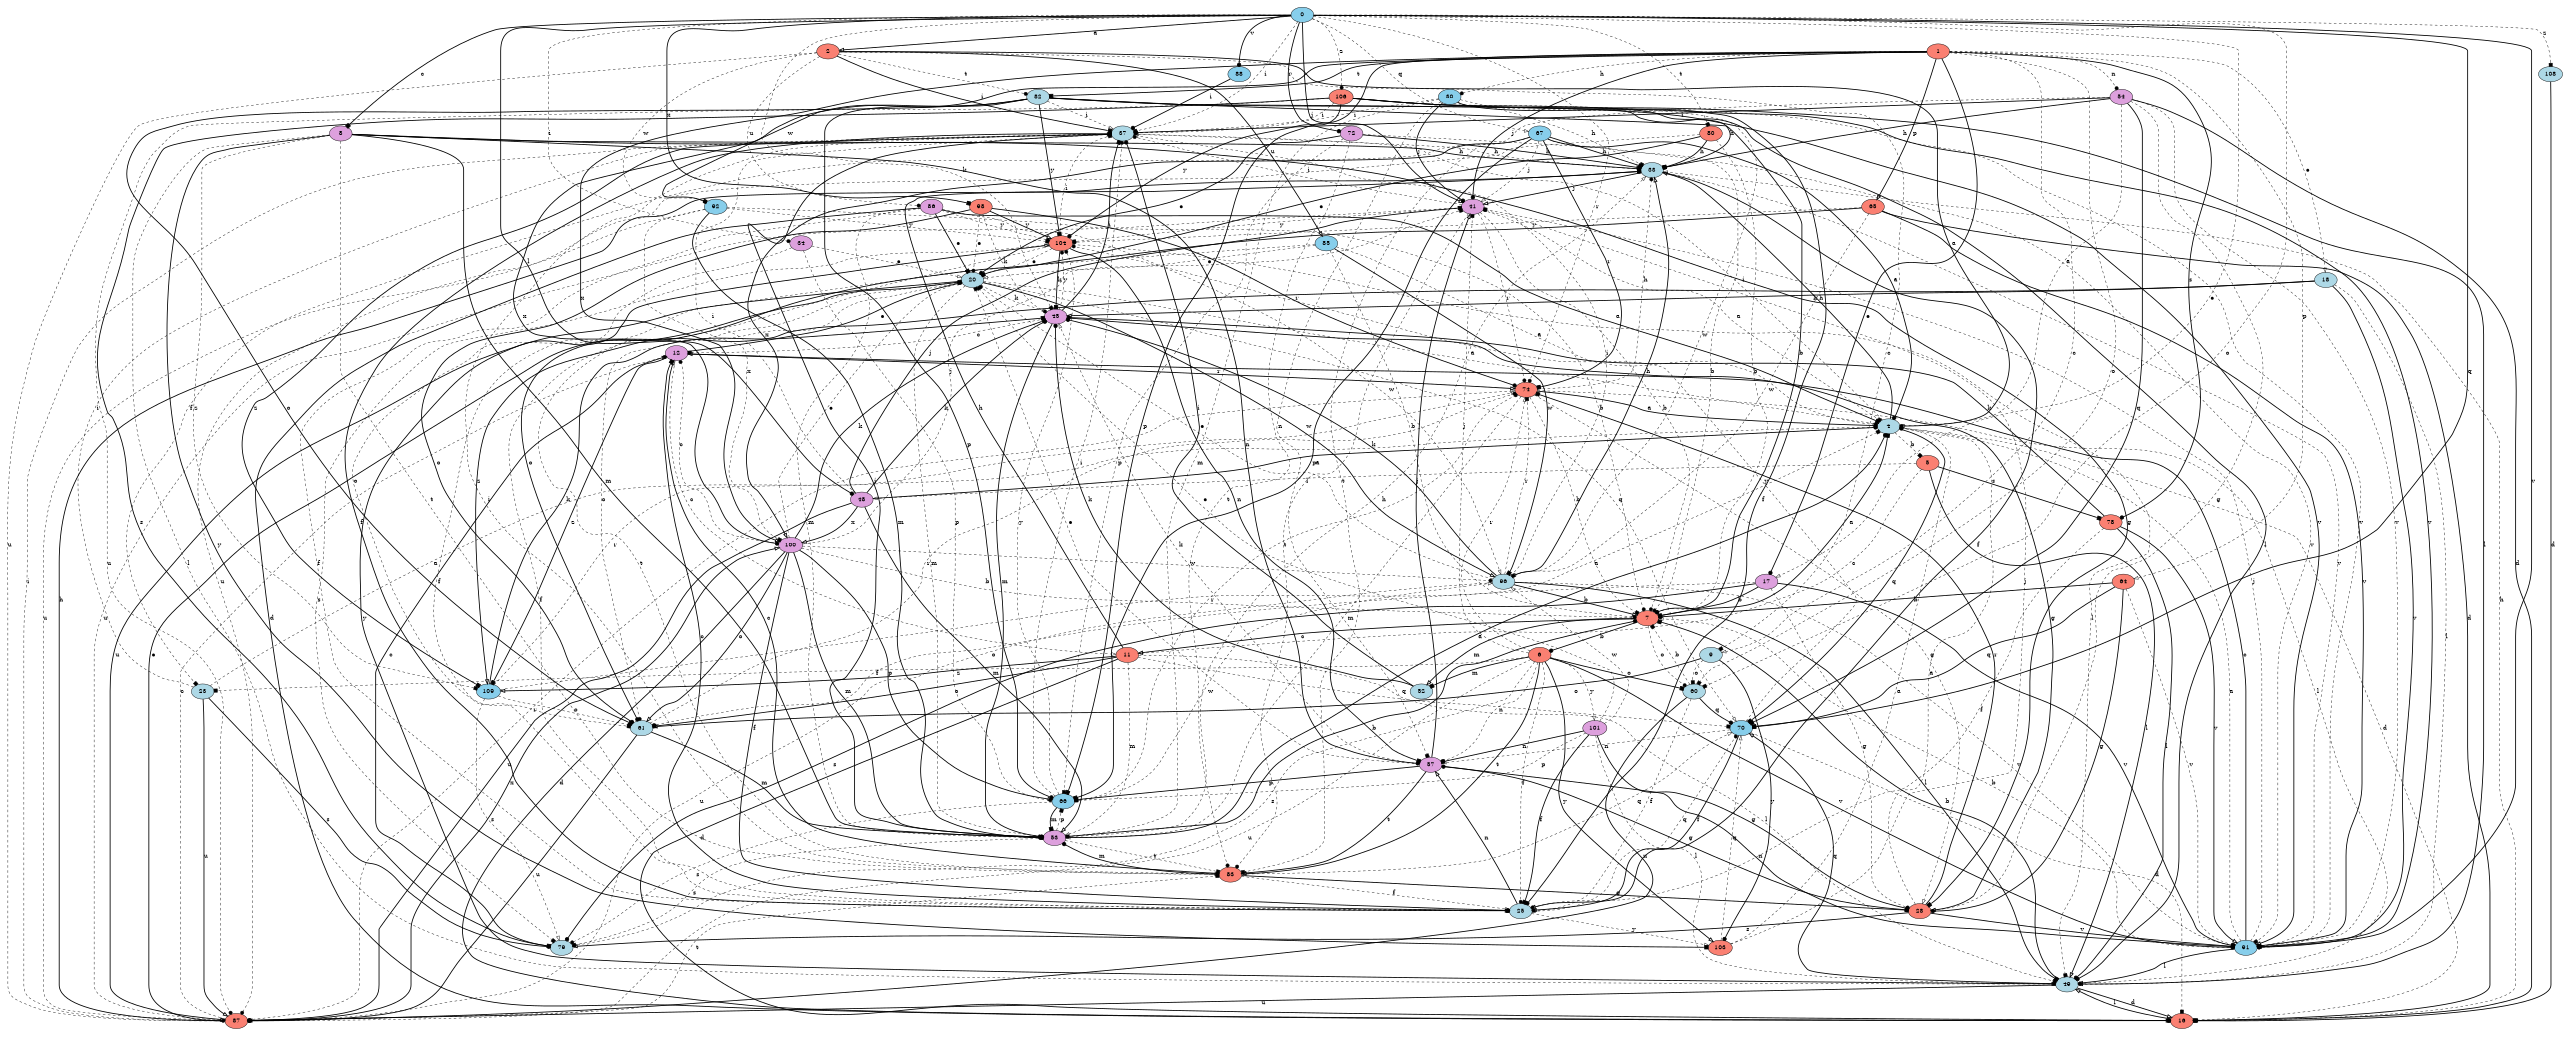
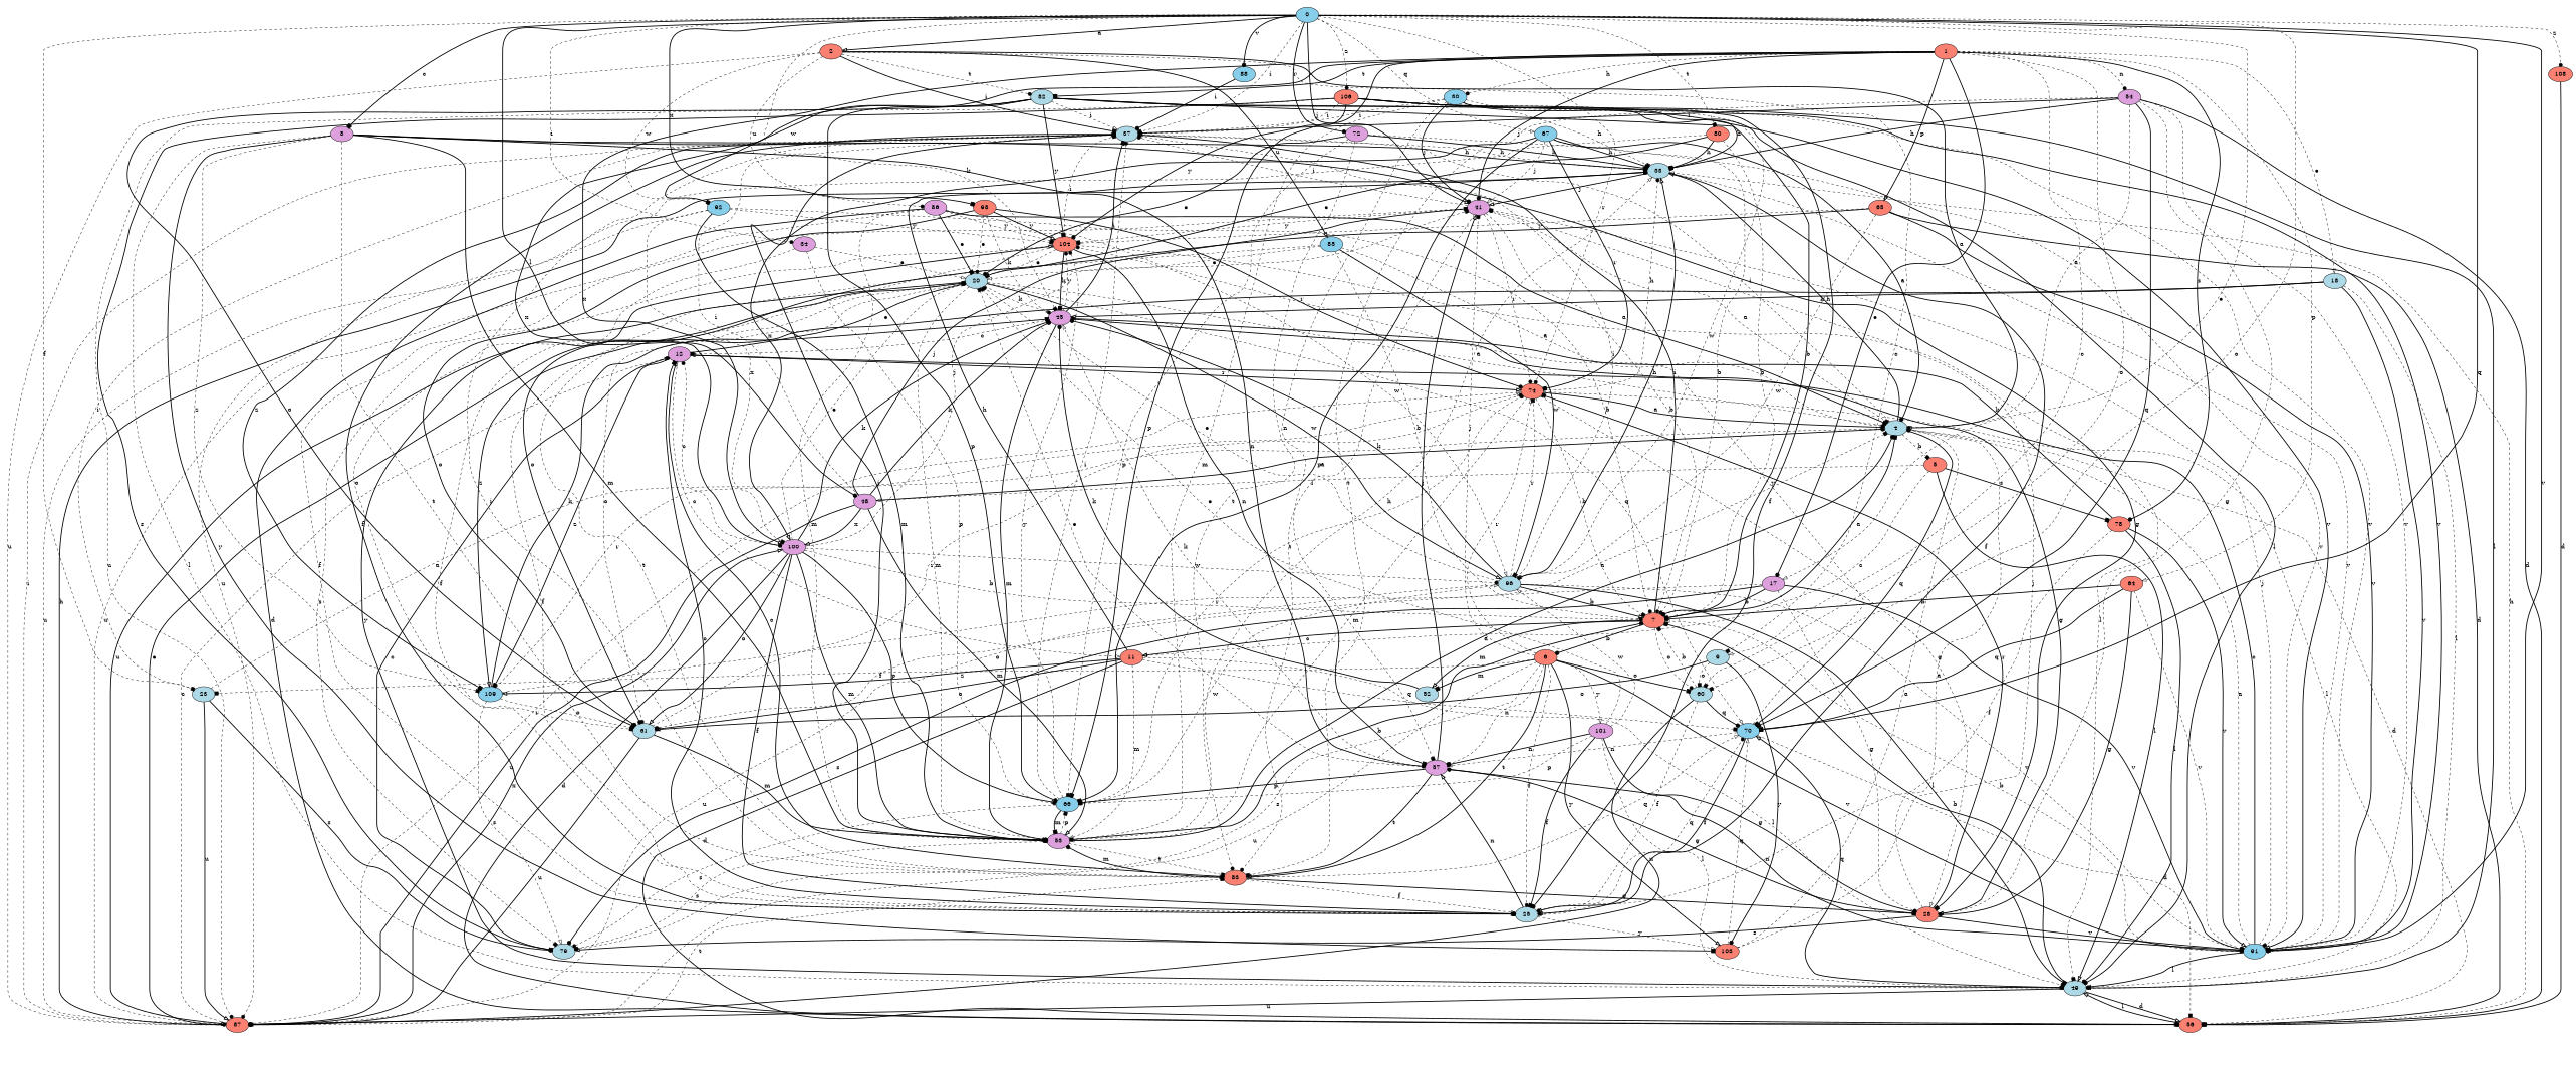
  strict digraph {
    node [fillcolor=salmon style=filled]
    edge [arrowhead=dot style=dashed]
    0 [fillcolor=skyblue]
    2
    8 [fillcolor=plum]
    17 [fillcolor=plum]
    23 [fillcolor=lightblue]
    34 [fillcolor=plum]
    37 [fillcolor=lightblue]
    41 [fillcolor=plum]
    45 [fillcolor=plum]
    48 [fillcolor=plum]
    60 [fillcolor=lightblue]
    67 [fillcolor=skyblue]
    70 [fillcolor=skyblue]
    72 [fillcolor=plum]
    74
    80
    88 [fillcolor=skyblue]
    91 [fillcolor=skyblue]
    98
    106
-   108 [fillcolor=lightblue]
+   108
    9 [fillcolor=lightblue]
    82 [fillcolor=lightblue]
    92 [fillcolor=skyblue]
    4 [fillcolor=lightblue]
    85 [fillcolor=skyblue]
    86 [fillcolor=plum]
    87
    33 [fillcolor=lightblue]
    49 [fillcolor=lightblue]
    57 [fillcolor=plum]
    83
    103
    28
    53 [fillcolor=plum]
    109 [fillcolor=skyblue]
    79 [fillcolor=lightblue]
    7
    61 [fillcolor=lightblue]
    66 [fillcolor=skyblue]
    20 [fillcolor=lightblue]
    25 [fillcolor=lightblue]
    104
    12 [fillcolor=plum]
    100 [fillcolor=plum]
-   16
+   16 [label=56]
    96 [fillcolor=lightblue]
    1
    18 [fillcolor=lightblue]
    30 [fillcolor=skyblue]
    54 [fillcolor=plum]
    64
    65
    78
    5
    11
    6
    52 [fillcolor=lightblue]
    101 [fillcolor=plum]
    0 -> 2 [arrowhead=onormal label=a style=bold]
    0 -> 8 [arrowhead=box label=c style=bold]
    0 -> 17 [arrowhead=onormal label=e]
-   67 -> 23 [arrowhead=box label=f]
+   0 -> 23 [arrowhead=box label=f]
    0 -> 34 [label=i]
    0 -> 37 [arrowhead=box label=i]
    0 -> 41 [arrowhead=onormal label=j style=bold]
    0 -> 45 [arrowhead=box label=k]
    0 -> 48 [label=l style=bold]
    0 -> 60 [arrowhead=box label=o]
    0 -> 67 [arrowhead=onormal label=q]
    0 -> 70 [arrowhead=box label=q style=bold]
    0 -> 72 [label=r style=bold]
    0 -> 74 [label=r]
    0 -> 80 [arrowhead=box label=t]
    0 -> 88 [label=v style=bold]
    0 -> 91 [arrowhead=onormal label=v style=bold]
    0 -> 98 [arrowhead=box label=x style=bold]
    0 -> 106 [label=z]
-   0 -> 108 [arrowhead=box label=z]
+   0 -> 108 [label=z]
    2 -> 37 [arrowhead=box label=i style=bold]
    2 -> 9 [arrowhead=box label=c]
    2 -> 82 [label=t]
    2 -> 92 [arrowhead=box label=w]
    2 -> 4 [arrowhead=onormal label=a style=bold]
    2 -> 85 [arrowhead=onormal label=u style=bold]
    2 -> 86 [label=u]
    2 -> 87 [label=u]
    8 -> 33 [arrowhead=box label=h style=bold]
    8 -> 49 [arrowhead=onormal label=l]
    8 -> 57 [label=n style=bold]
    8 -> 83 [arrowhead=box label=t]
    8 -> 103 [arrowhead=box label=y style=bold]
    8 -> 28 [arrowhead=box label=g style=bold]
    8 -> 53 [arrowhead=onormal label=m style=bold]
    8 -> 109 [arrowhead=box label=z]
    17 -> 91 [arrowhead=box label=v style=bold]
    17 -> 28 [label=g]
    17 -> 79 [label=s style=bold]
    17 -> 7 [arrowhead=box label=b style=bold]
    17 -> 61 [label=o]
    23 -> 37 [arrowhead=box label=i]
    23 -> 4 [label=a]
    23 -> 87 [arrowhead=onormal label=u style=bold]
    23 -> 79 [label=s style=bold]
    34 -> 61 [arrowhead=box label=o]
    34 -> 66 [label=p]
    34 -> 20 [arrowhead=onormal label=e]
    37 -> 33 [label=h]
    37 -> 109 [arrowhead=box label=z style=bold]
    37 -> 25 [arrowhead=onormal label=f style=bold]
    41 -> 37 [label=i]
    41 -> 74 [label=r]
    41 -> 4 [arrowhead=box label=a]
    41 -> 87 [arrowhead=onormal label=u]
    41 -> 83 [label=t]
    41 -> 7 [label=b]
    41 -> 104 [arrowhead=box label=y]
    45 -> 37 [arrowhead=box label=i style=bold]
    45 -> 28 [arrowhead=onormal label=g style=bold]
    45 -> 53 [arrowhead=onormal label=m style=bold]
    45 -> 104 [label=y]
    45 -> 12 [arrowhead=box label=c]
    48 -> 37 [label=i]
    48 -> 41 [arrowhead=box label=j style=bold]
    48 -> 45 [label=k style=bold]
    48 -> 4 [label=a style=bold]
    48 -> 87 [arrowhead=onormal label=u style=bold]
    48 -> 53 [arrowhead=onormal label=m style=bold]
    48 -> 100 [arrowhead=onormal label=x style=bold]
    60 -> 70 [label=q style=bold]
    60 -> 87 [label=u style=bold]
    60 -> 7 [arrowhead=box label=b]
    60 -> 25 [arrowhead=box label=f]
    67 -> 41 [arrowhead=onormal label=j]
    67 -> 74 [arrowhead=box label=r style=bold]
    67 -> 4 [label=a style=bold]
    67 -> 33 [arrowhead=box label=h style=bold]
    67 -> 7 [label=b]
    67 -> 66 [arrowhead=box label=p style=bold]
    67 -> 100 [arrowhead=onormal label=x style=bold]
    70 -> 57 [arrowhead=onormal label=n]
    70 -> 25 [arrowhead=onormal label=f style=bold]
    70 -> 104 [label=y]
    70 -> 16 [arrowhead=box label=d]
    72 -> 91 [arrowhead=box label=v]
    72 -> 33 [arrowhead=onormal label=h style=bold]
    72 -> 83 [label=t]
    72 -> 66 [arrowhead=box label=p]
    72 -> 20 [label=e style=bold]
    74 -> 4 [label=a style=bold]
    74 -> 33 [label=h]
    74 -> 49 [label=l]
    74 -> 28 [arrowhead=onormal label=g]
    74 -> 53 [arrowhead=onormal label=m]
    74 -> 7 [arrowhead=box label=b]
    80 -> 87 [label=u]
    80 -> 33 [arrowhead=box label=h style=bold]
    80 -> 7 [label=b]
    80 -> 20 [arrowhead=box label=e style=bold]
    88 -> 37 [label=i style=bold]
    91 -> 41 [arrowhead=box label=j]
    91 -> 4 [label=a]
    91 -> 49 [arrowhead=onormal label=l style=bold]
    91 -> 57 [label=n style=bold]
    91 -> 7 [arrowhead=onormal label=b]
    91 -> 12 [arrowhead=onormal label=c style=bold]
    98 -> 45 [arrowhead=onormal label=k]
    98 -> 74 [label=r style=bold]
    98 -> 61 [label=o style=bold]
    98 -> 20 [label=e]
    98 -> 104 [arrowhead=onormal label=y style=bold]
    106 -> 37 [arrowhead=box label=i]
    106 -> 91 [label=v style=bold]
    106 -> 87 [label=u]
    106 -> 33 [label=h style=bold]
    106 -> 49 [arrowhead=onormal label=l style=bold]
    106 -> 79 [arrowhead=box label=s style=bold]
    106 -> 104 [label=y style=bold]
    106 -> 96 [arrowhead=box label=w]
    108 -> 16 [arrowhead=box label=d style=bold]
    9 -> 60 [arrowhead=box label=o]
    9 -> 103 [label=y style=bold]
    9 -> 61 [arrowhead=onormal label=o style=bold]
    82 -> 37 [arrowhead=onormal label=i]
    82 -> 91 [arrowhead=onormal label=v style=bold]
    82 -> 49 [label=l style=bold]
    82 -> 7 [label=b style=bold]
    82 -> 61 [arrowhead=box label=o style=bold]
    82 -> 66 [label=p style=bold]
    82 -> 104 [arrowhead=box label=y style=bold]
    82 -> 100 [label=x style=bold]
    92 -> 87 [arrowhead=onormal label=u]
    92 -> 53 [arrowhead=box label=m style=bold]
    92 -> 7 [label=b]
    92 -> 104 [arrowhead=box label=y]
    92 -> 100 [arrowhead=box label=x]
    4 -> 37 [arrowhead=onormal label=i]
    4 -> 70 [arrowhead=box label=q style=bold]
    4 -> 33 [arrowhead=onormal label=h style=bold]
    4 -> 16 [arrowhead=box label=d]
    4 -> 5 [arrowhead=box label=b]
    85 -> 4 [arrowhead=onormal label=a]
    85 -> 7 [label=b]
    85 -> 20 [arrowhead=onormal label=e]
    85 -> 25 [arrowhead=box label=f]
    85 -> 96 [arrowhead=box label=w style=bold]
    86 -> 4 [arrowhead=box label=a style=bold]
    86 -> 53 [arrowhead=box label=m]
    86 -> 20 [arrowhead=box label=e style=bold]
    86 -> 25 [arrowhead=box label=f]
    86 -> 104 [label=y]
    86 -> 16 [arrowhead=onormal label=d style=bold]
    86 -> 96 [arrowhead=onormal label=w]
    87 -> 37 [label=i]
    87 -> 74 [arrowhead=onormal label=r]
    87 -> 33 [label=h style=bold]
    87 -> 83 [arrowhead=box label=t]
    87 -> 20 [arrowhead=box label=e style=bold]
    87 -> 12 [label=c]
    87 -> 100 [arrowhead=onormal label=x style=bold]
    33 -> 41 [arrowhead=onormal label=j style=bold]
    33 -> 91 [arrowhead=onormal label=v]
    33 -> 25 [arrowhead=onormal label=f style=bold]
    49 -> 70 [arrowhead=onormal label=q style=bold]
    49 -> 87 [label=u style=bold]
    49 -> 7 [arrowhead=box label=b style=bold]
    49 -> 104 [arrowhead=onormal label=y style=bold]
    49 -> 16 [arrowhead=onormal label=d style=bold]
    57 -> 41 [arrowhead=onormal label=j style=bold]
    57 -> 45 [arrowhead=onormal label=k]
    57 -> 83 [arrowhead=onormal label=t style=bold]
    57 -> 28 [arrowhead=box label=g style=bold]
    57 -> 66 [arrowhead=box label=p style=bold]
    57 -> 20 [arrowhead=box label=e]
    83 -> 37 [arrowhead=onormal label=i]
    83 -> 70 [arrowhead=onormal label=q]
    83 -> 28 [label=g style=bold]
    83 -> 53 [label=m style=bold]
    83 -> 25 [arrowhead=onormal label=f]
    83 -> 12 [arrowhead=onormal label=c style=bold]
    103 -> 41 [label=j]
    103 -> 70 [arrowhead=onormal label=q]
    103 -> 4 [label=a]
    28 -> 74 [arrowhead=box label=r style=bold]
    28 -> 91 [arrowhead=box label=v style=bold]
    28 -> 4 [label=a]
    28 -> 79 [arrowhead=onormal label=s style=bold]
    53 -> 37 [arrowhead=box label=i style=bold]
    53 -> 4 [label=a style=bold]
    53 -> 33 [arrowhead=onormal label=h]
    53 -> 83 [arrowhead=box label=t]
    53 -> 79 [arrowhead=box label=s]
    53 -> 7 [label=b style=bold]
    53 -> 66 [arrowhead=box label=p]
    109 -> 45 [arrowhead=box label=k style=bold]
    109 -> 74 [arrowhead=onormal label=r]
    109 -> 4 [arrowhead=box label=a]
    109 -> 79 [arrowhead=onormal label=s]
    109 -> 61 [arrowhead=box label=o]
    79 -> 12 [arrowhead=onormal label=c style=bold]
    7 -> 60 [label=o]
    7 -> 4 [arrowhead=box label=a style=bold]
    7 -> 11 [arrowhead=onormal label=c style=bold]
    7 -> 6 [label=b style=bold]
    7 -> 52 [arrowhead=onormal label=m style=bold]
    61 -> 74 [label=r]
    61 -> 87 [label=u style=bold]
    61 -> 53 [arrowhead=box label=m style=bold]
    66 -> 37 [label=i]
    66 -> 74 [label=r]
    66 -> 53 [arrowhead=box label=m style=bold]
    66 -> 79 [label=s]
    66 -> 104 [label=y]
    66 -> 96 [arrowhead=onormal label=w]
    20 -> 45 [label=k]
    20 -> 70 [arrowhead=onormal label=q]
    20 -> 4 [label=a]
    20 -> 87 [arrowhead=onormal label=u style=bold]
    20 -> 53 [label=m]
    20 -> 61 [label=o]
    20 -> 25 [label=f]
    20 -> 96 [arrowhead=onormal label=w style=bold]
    25 -> 70 [label=q]
    25 -> 57 [arrowhead=onormal label=n style=bold]
    25 -> 103 [arrowhead=onormal label=y]
    25 -> 12 [arrowhead=box label=c style=bold]
    104 -> 37 [arrowhead=box label=i]
    104 -> 45 [arrowhead=box label=k style=bold]
    104 -> 49 [arrowhead=box label=l]
    104 -> 57 [arrowhead=box label=n style=bold]
    104 -> 83 [arrowhead=onormal label=t]
    104 -> 79 [arrowhead=box label=s]
    104 -> 20 [label=e]
    12 -> 74 [arrowhead=onormal label=r style=bold]
    12 -> 109 [arrowhead=box label=z style=bold]
    12 -> 20 [arrowhead=onormal label=e style=bold]
    12 -> 11 [arrowhead=onormal label=c]
    100 -> 41 [arrowhead=box label=j]
    100 -> 45 [arrowhead=box label=k style=bold]
    100 -> 53 [arrowhead=onormal label=m style=bold]
    100 -> 7 [arrowhead=onormal label=b]
    100 -> 61 [arrowhead=onormal label=o style=bold]
    100 -> 66 [arrowhead=onormal label=p style=bold]
    100 -> 20 [label=e]
    100 -> 25 [label=f style=bold]
    100 -> 12 [label=c]
    100 -> 16 [label=d style=bold]
    100 -> 96 [label=w]
    16 -> 33 [arrowhead=onormal label=h]
    16 -> 49 [arrowhead=onormal label=l style=bold]
    96 -> 37 [arrowhead=onormal label=i]
    96 -> 45 [label=k style=bold]
    96 -> 74 [arrowhead=box label=r]
    96 -> 91 [arrowhead=box label=v]
    96 -> 87 [arrowhead=onormal label=u]
    96 -> 33 [arrowhead=onormal label=h style=bold]
    96 -> 49 [arrowhead=box label=l style=bold]
    96 -> 7 [arrowhead=onormal label=b style=bold]
    96 -> 20 [label=e]
    1 -> 17 [label=e style=bold]
    1 -> 41 [label=j style=bold]
    1 -> 60 [arrowhead=box label=o]
    1 -> 9 [arrowhead=onormal label=c]
    1 -> 82 [arrowhead=box label=t style=bold]
    1 -> 92 [label=w style=bold]
    1 -> 66 [arrowhead=box label=p style=bold]
    1 -> 100 [arrowhead=onormal label=x style=bold]
    1 -> 18 [arrowhead=onormal label=e]
    1 -> 30 [label=h]
    1 -> 54 [label=n]
    1 -> 64 [arrowhead=onormal label=p]
    1 -> 65 [arrowhead=onormal label=p style=bold]
    1 -> 78 [label=s style=bold]
    18 -> 45 [arrowhead=onormal label=k style=bold]
    18 -> 91 [label=v style=bold]
    18 -> 49 [label=l]
    18 -> 109 [arrowhead=onormal label=z style=bold]
    30 -> 37 [label=i]
    30 -> 41 [label=j style=bold]
    30 -> 91 [label=v]
    30 -> 33 [arrowhead=box label=h]
    30 -> 57 [arrowhead=box label=n]
    30 -> 53 [arrowhead=box label=m]
    30 -> 25 [label=f style=bold]
    54 -> 37 [label=i style=bold]
    54 -> 70 [arrowhead=box label=q style=bold]
    54 -> 91 [label=v]
    54 -> 4 [label=a]
    54 -> 33 [arrowhead=box label=h style=bold]
    54 -> 83 [arrowhead=box label=t]
    54 -> 28 [arrowhead=onormal label=g]
    54 -> 16 [arrowhead=onormal label=d style=bold]
    64 -> 70 [arrowhead=box label=q style=bold]
    64 -> 91 [label=v]
    64 -> 28 [label=g style=bold]
    64 -> 7 [label=b style=bold]
    65 -> 91 [label=v style=bold]
    65 -> 61 [label=o style=bold]
    65 -> 104 [label=y]
    65 -> 16 [arrowhead=onormal label=d style=bold]
    65 -> 96 [arrowhead=onormal label=w]
    78 -> 45 [label=k style=bold]
    78 -> 91 [arrowhead=onormal label=v style=bold]
    78 -> 49 [label=l style=bold]
    78 -> 25 [label=f]
    5 -> 48 [arrowhead=onormal label=l]
    5 -> 49 [arrowhead=onormal label=l style=bold]
    5 -> 78 [arrowhead=box label=s style=bold]
    5 -> 11 [arrowhead=onormal label=c]
    11 -> 70 [arrowhead=box label=q]
    11 -> 33 [arrowhead=box label=h style=bold]
    11 -> 49 [arrowhead=box label=l]
    11 -> 53 [arrowhead=onormal label=m]
    11 -> 109 [arrowhead=onormal label=z style=bold]
    11 -> 61 [arrowhead=box label=o style=bold]
    11 -> 16 [arrowhead=box label=d style=bold]
    6 -> 23 [arrowhead=box label=f]
    6 -> 41 [arrowhead=box label=j]
    6 -> 60 [arrowhead=box label=o style=bold]
    6 -> 74 [arrowhead=onormal label=r]
    6 -> 91 [label=v style=bold]
    6 -> 87 [arrowhead=box label=u]
    6 -> 57 [label=n]
    6 -> 83 [arrowhead=onormal label=t style=bold]
    6 -> 103 [arrowhead=onormal label=y style=bold]
    6 -> 79 [label=s]
    6 -> 25 [label=f]
    6 -> 52 [arrowhead=box label=m style=bold]
    6 -> 101 [arrowhead=onormal label=y]
-   52 -> 37 [label=i style=bold]
+   7 -> 37 [label=i style=bold]
    52 -> 45 [label=k style=bold]
    101 -> 49 [arrowhead=box label=l]
    101 -> 57 [arrowhead=box label=n style=bold]
    101 -> 28 [label=g style=bold]
    101 -> 66 [arrowhead=box label=p]
    101 -> 20 [arrowhead=box label=e]
    101 -> 25 [arrowhead=box label=f style=bold]
    101 -> 96 [arrowhead=onormal label=w]
  }
